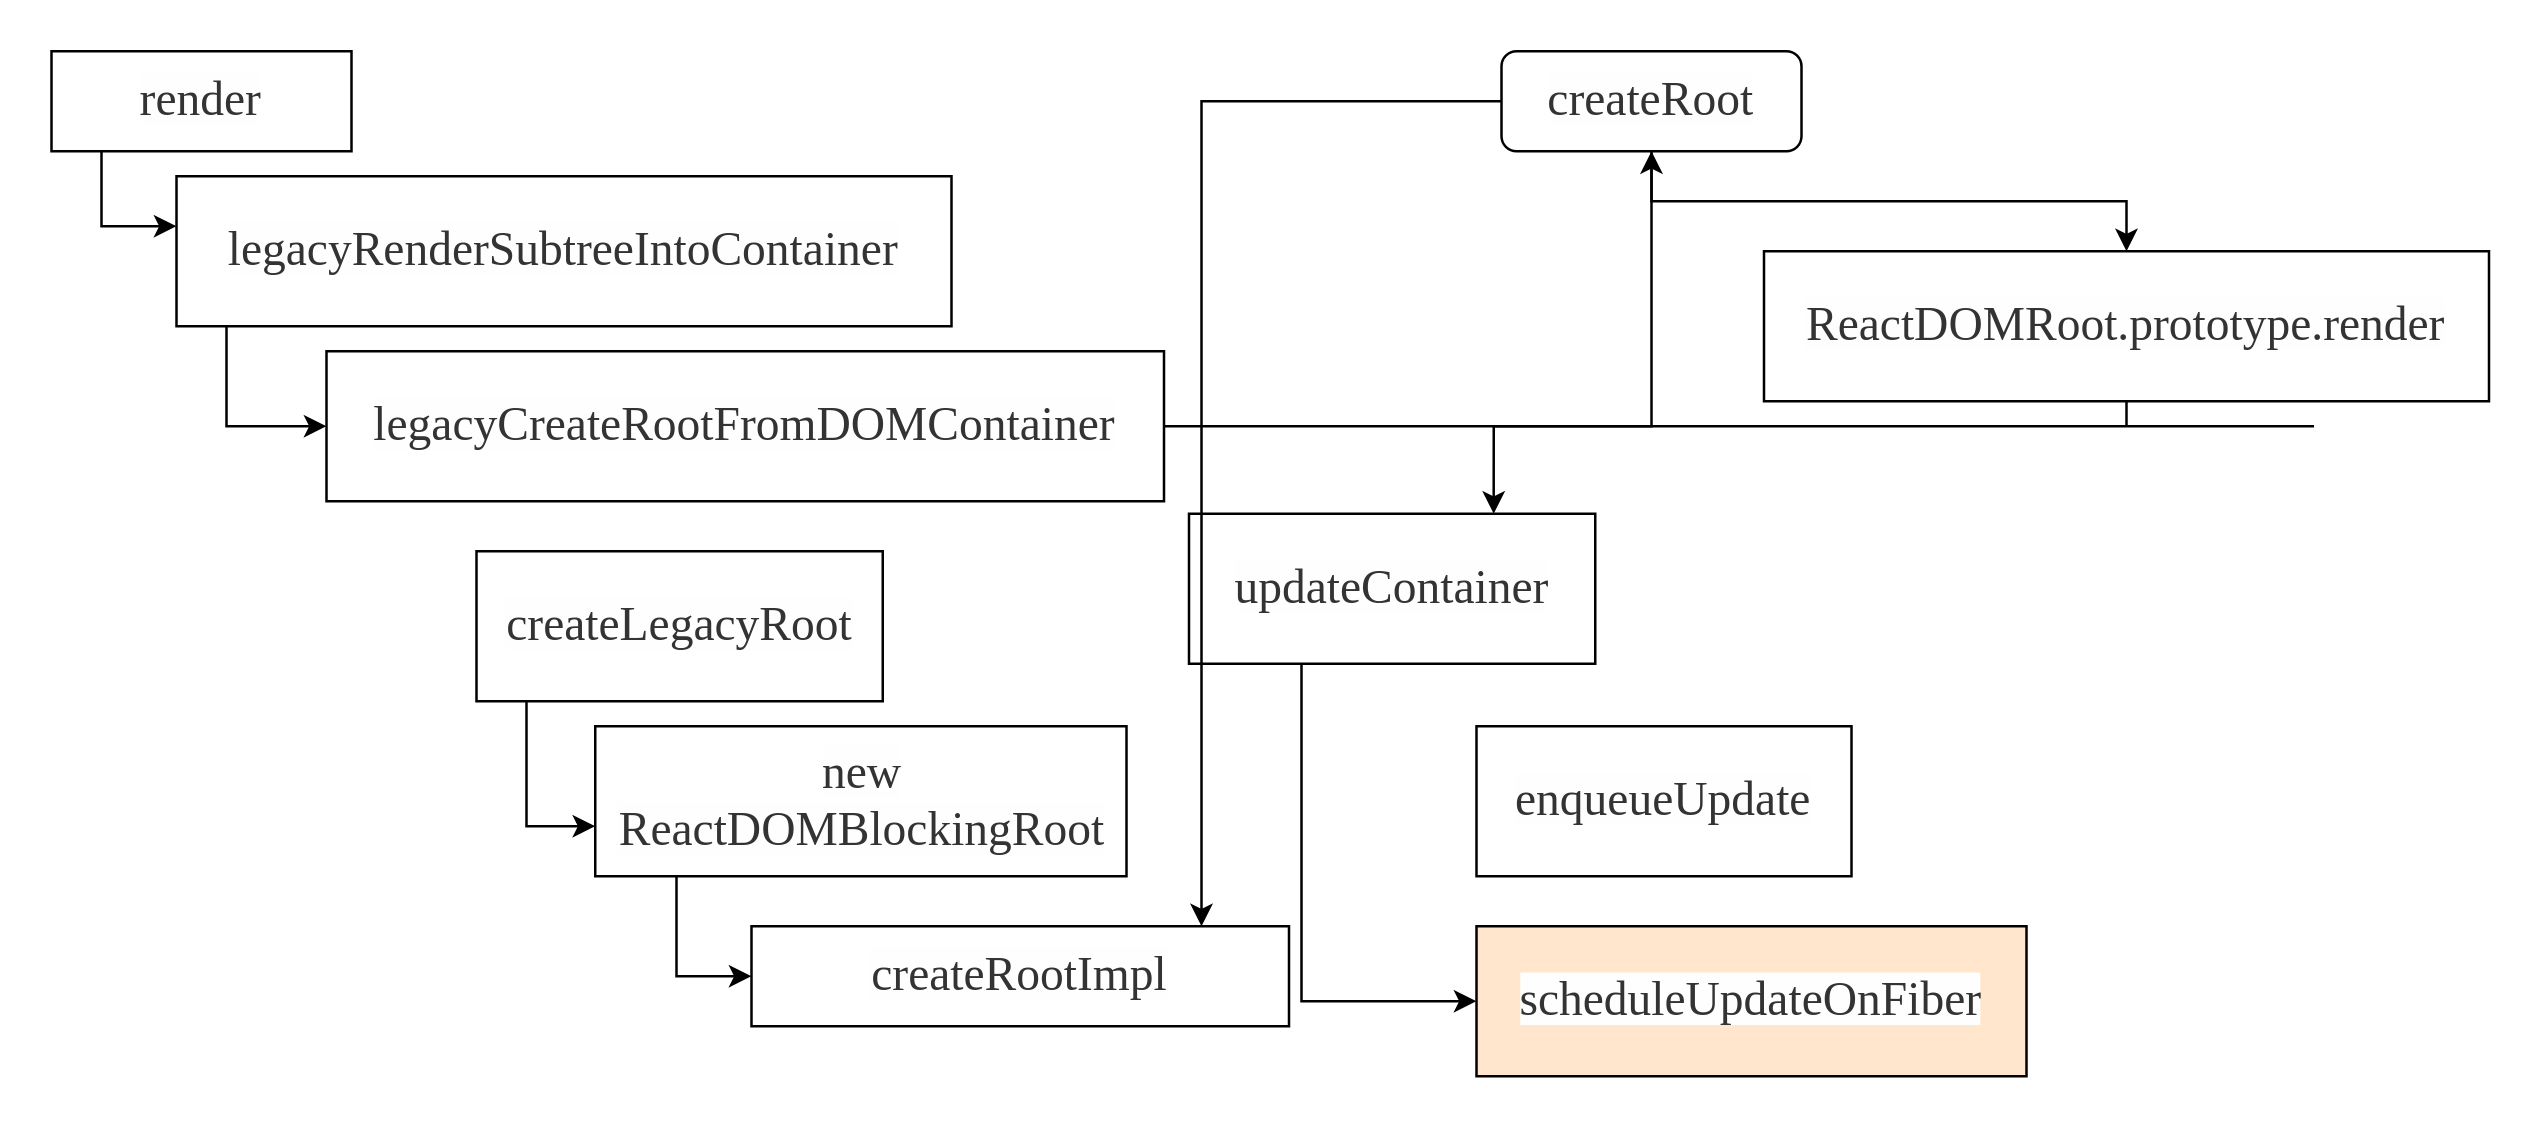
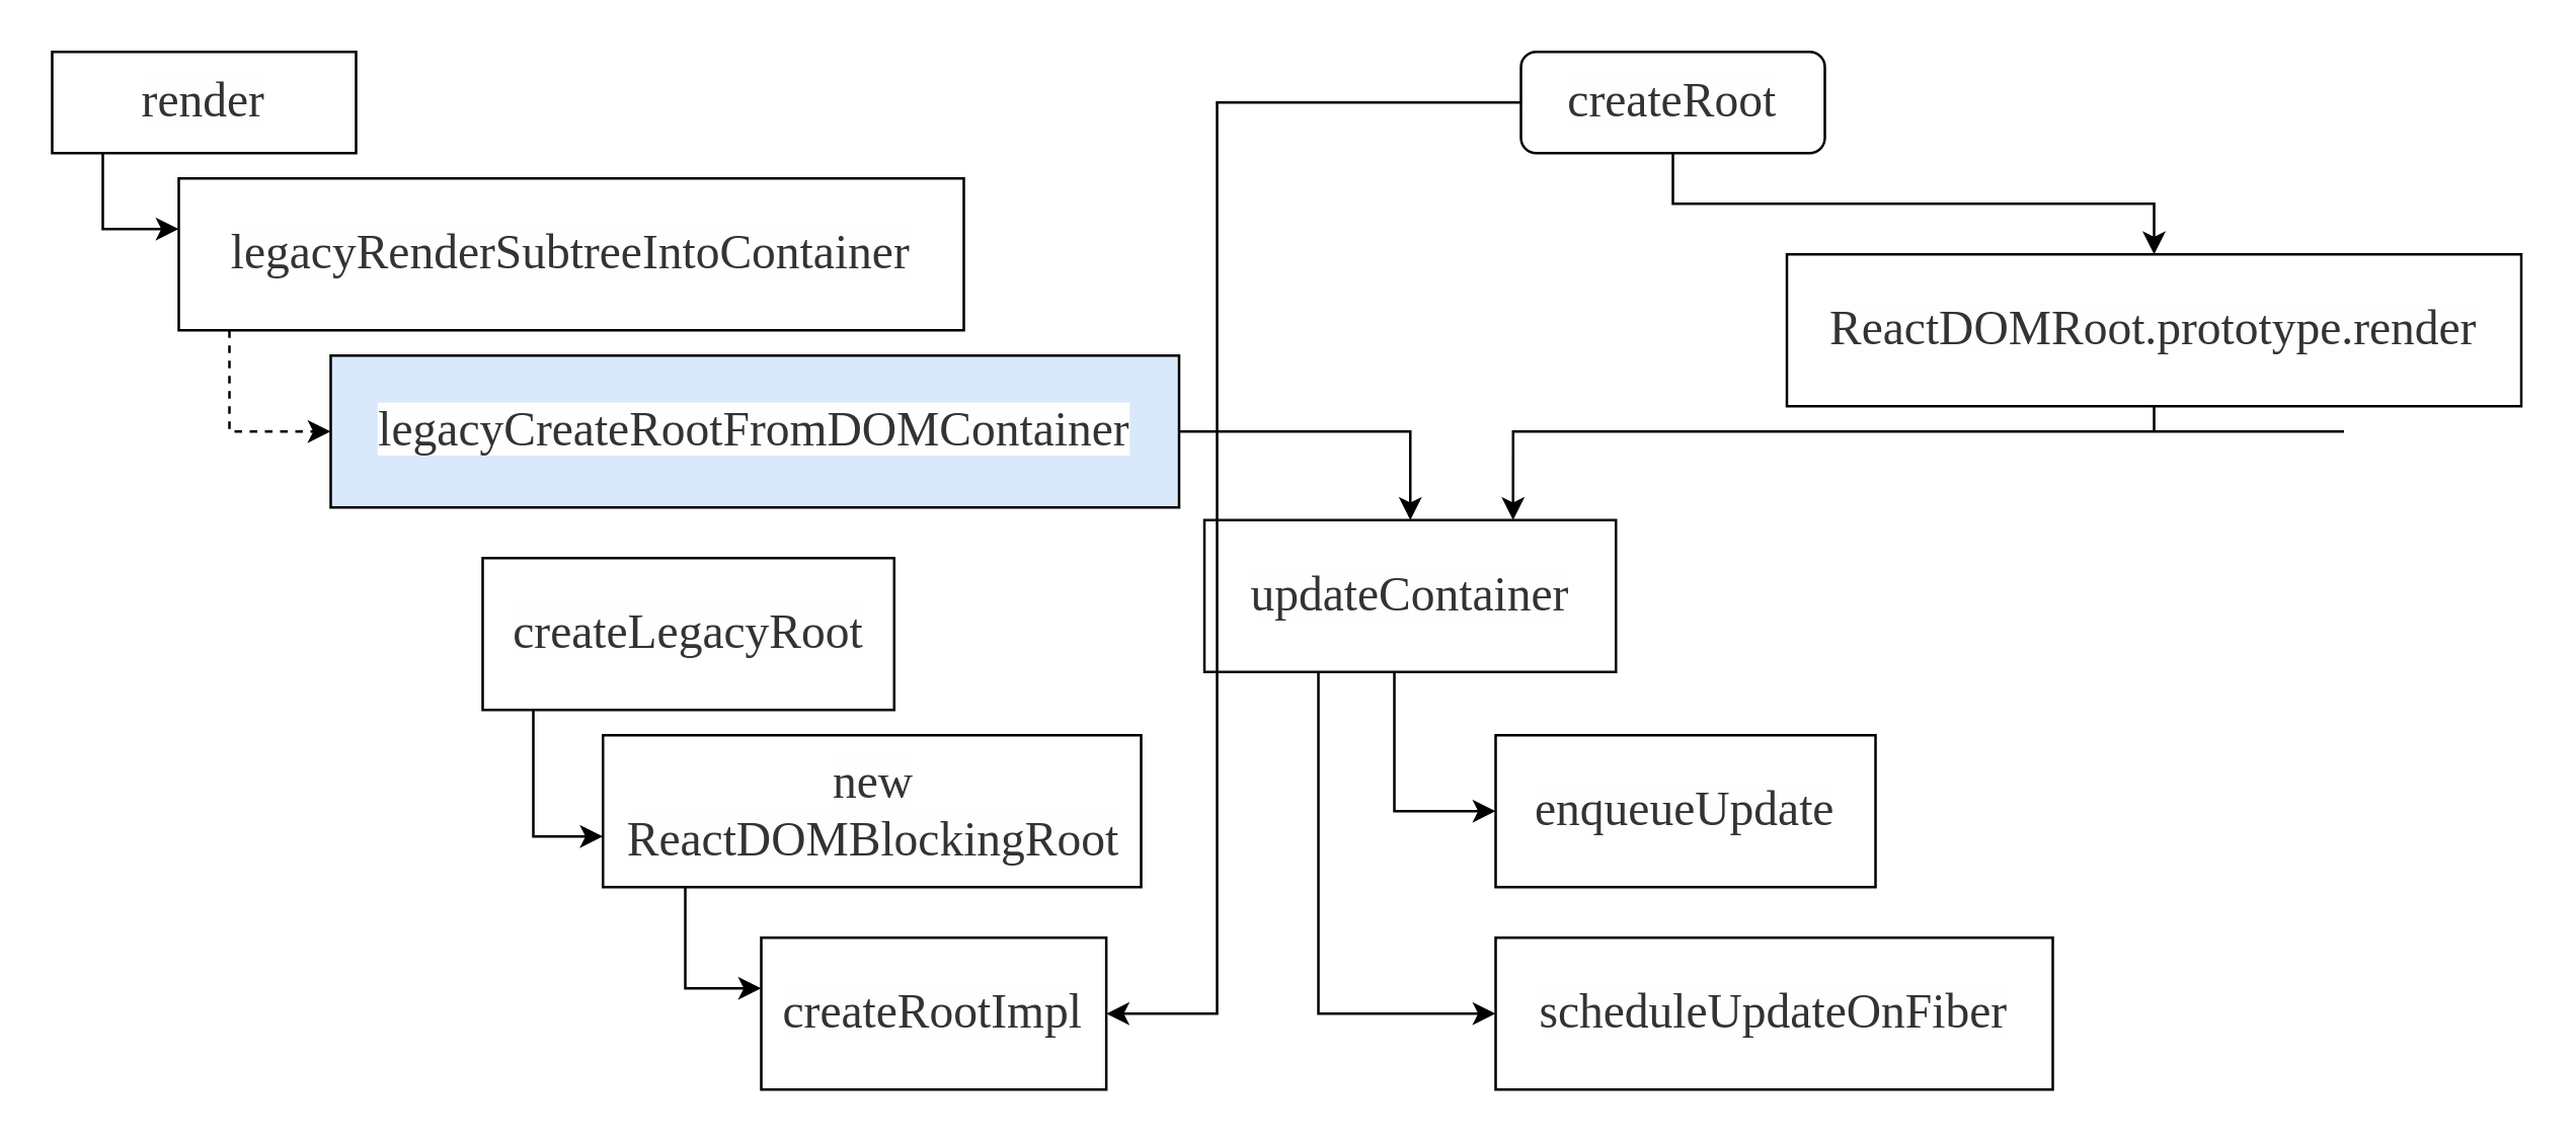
  <mxCell id="0" />
  <mxCell id="1" parent="0" />
  <mxCell id="2" value="" style="edgeStyle=orthogonalEdgeStyle;rounded=0;orthogonalLoop=1;jettySize=auto;html=1;" parent="1" source="3" target="5" edge="1"><mxGeometry relative="1" as="geometry"><Array as="points"><mxPoint x="40" y="90" /></Array></mxGeometry></mxCell>
  <mxCell id="3" value="&lt;span style=&quot;color: rgb(51 , 51 , 51) ; font-family: &amp;#34;vollkorn&amp;#34; , &amp;#34;palatino&amp;#34; , &amp;#34;times&amp;#34; ; font-size: 19px ; text-align: justify ; background-color: rgb(254 , 254 , 254)&quot;&gt;render&lt;/span&gt;" style="rounded=0;whiteSpace=wrap;html=1;" parent="1" vertex="1"><mxGeometry x="20" y="20" width="120" height="40" as="geometry" /></mxCell>
- <mxCell id="4" value="" style="edgeStyle=orthogonalEdgeStyle;rounded=0;orthogonalLoop=1;jettySize=auto;html=1;" parent="1" source="5" target="7" edge="1"><mxGeometry relative="1" as="geometry"><Array as="points"><mxPoint x="90" y="170" /><mxPoint x="333" y="170" /></Array></mxGeometry></mxCell>
+ <mxCell id="4" value="" style="edgeStyle=orthogonalEdgeStyle;rounded=0;orthogonalLoop=1;jettySize=auto;html=1;dashed=1;" parent="1" source="5" target="7" edge="1"><mxGeometry relative="1" as="geometry"><Array as="points"><mxPoint x="90" y="170" /><mxPoint x="333" y="170" /></Array></mxGeometry></mxCell>
  <mxCell id="5" value="&lt;span style=&quot;color: rgb(51 , 51 , 51) ; font-family: &amp;#34;vollkorn&amp;#34; , &amp;#34;palatino&amp;#34; , &amp;#34;times&amp;#34; ; font-size: 19px ; text-align: justify ; background-color: rgb(254 , 254 , 254)&quot;&gt;legacyRenderSubtreeIntoContainer&lt;/span&gt;" style="whiteSpace=wrap;html=1;rounded=0;" parent="1" vertex="1"><mxGeometry x="70" y="70" width="310" height="60" as="geometry" /></mxCell>
- <mxCell id="6" value="" style="edgeStyle=orthogonalEdgeStyle;rounded=0;orthogonalLoop=1;jettySize=auto;html=1;" parent="1" source="7" target="19" edge="1"><mxGeometry relative="1" as="geometry" /></mxCell>
- <mxCell id="7" value="&lt;span style=&quot;color: rgb(51 , 51 , 51) ; font-family: &amp;#34;vollkorn&amp;#34; , &amp;#34;palatino&amp;#34; , &amp;#34;times&amp;#34; ; font-size: 19px ; text-align: justify ; background-color: rgb(254 , 254 , 254)&quot;&gt;legacyCreateRootFromDOMContainer&lt;/span&gt;" style="whiteSpace=wrap;html=1;rounded=0;" parent="1" vertex="1"><mxGeometry x="130" y="140" width="335" height="60" as="geometry" /></mxCell>
+ <mxCell id="6" value="" style="edgeStyle=orthogonalEdgeStyle;rounded=0;orthogonalLoop=1;jettySize=auto;html=1;" parent="1" source="7" target="15" edge="1"><mxGeometry relative="1" as="geometry" /></mxCell>
+ <mxCell id="7" value="&lt;span style=&quot;color: rgb(51 , 51 , 51) ; font-family: &amp;#34;vollkorn&amp;#34; , &amp;#34;palatino&amp;#34; , &amp;#34;times&amp;#34; ; font-size: 19px ; text-align: justify ; background-color: rgb(254 , 254 , 254)&quot;&gt;legacyCreateRootFromDOMContainer&lt;/span&gt;" style="whiteSpace=wrap;html=1;rounded=0;fillColor=#dae8fc;" parent="1" vertex="1"><mxGeometry x="130" y="140" width="335" height="60" as="geometry" /></mxCell>
  <mxCell id="8" value="" style="edgeStyle=orthogonalEdgeStyle;rounded=0;orthogonalLoop=1;jettySize=auto;html=1;" parent="1" source="9" target="11" edge="1"><mxGeometry relative="1" as="geometry"><Array as="points"><mxPoint x="210" y="330" /></Array></mxGeometry></mxCell>
  <mxCell id="9" value="&lt;span style=&quot;color: rgb(51 , 51 , 51) ; font-family: &amp;#34;vollkorn&amp;#34; , &amp;#34;palatino&amp;#34; , &amp;#34;times&amp;#34; ; font-size: 19px ; text-align: justify ; background-color: rgb(254 , 254 , 254)&quot;&gt;createLegacyRoot&lt;/span&gt;" style="whiteSpace=wrap;html=1;rounded=0;" parent="1" vertex="1"><mxGeometry x="190" y="220" width="162.5" height="60" as="geometry" /></mxCell>
  <mxCell id="10" value="" style="edgeStyle=orthogonalEdgeStyle;rounded=0;orthogonalLoop=1;jettySize=auto;html=1;" parent="1" source="11" target="12" edge="1"><mxGeometry relative="1" as="geometry"><Array as="points"><mxPoint x="270" y="390" /><mxPoint x="352" y="390" /></Array></mxGeometry></mxCell>
  <mxCell id="11" value="&lt;span style=&quot;color: rgb(51 , 51 , 51) ; font-family: &amp;#34;vollkorn&amp;#34; , &amp;#34;palatino&amp;#34; , &amp;#34;times&amp;#34; ; font-size: 19px ; text-align: justify ; background-color: rgb(254 , 254 , 254)&quot;&gt;new ReactDOMBlockingRoot&lt;/span&gt;" style="whiteSpace=wrap;html=1;rounded=0;" parent="1" vertex="1"><mxGeometry x="237.5" y="290" width="212.5" height="60" as="geometry" /></mxCell>
- <mxCell id="12" value="&lt;span style=&quot;color: rgb(51, 51, 51); font-family: vollkorn, palatino, times; font-size: 19px; font-style: normal; font-weight: normal; letter-spacing: normal; text-align: justify; text-indent: 0px; text-transform: none; word-spacing: 0px; background-color: rgb(254, 254, 254); text-decoration: none; display: inline; float: none;&quot;&gt;createRootImpl&lt;/span&gt;" style="whiteSpace=wrap;html=1;rounded=0;" parent="1" vertex="1"><mxGeometry x="300" y="370" width="215" height="40" as="geometry" /></mxCell>
+ <mxCell id="12" value="&lt;span style=&quot;color: rgb(51, 51, 51); font-family: vollkorn, palatino, times; font-size: 19px; font-style: normal; font-weight: normal; letter-spacing: normal; text-align: justify; text-indent: 0px; text-transform: none; word-spacing: 0px; background-color: rgb(254, 254, 254); text-decoration: none; display: inline; float: none;&quot;&gt;createRootImpl&lt;/span&gt;" style="whiteSpace=wrap;html=1;rounded=0;" parent="1" vertex="1"><mxGeometry x="300" y="370" width="136.25" height="60" as="geometry" /></mxCell>
+ <mxCell id="13" value="" style="edgeStyle=orthogonalEdgeStyle;rounded=0;orthogonalLoop=1;jettySize=auto;html=1;" parent="1" source="15" target="16" edge="1"><mxGeometry relative="1" as="geometry"><Array as="points"><mxPoint x="550" y="320" /></Array></mxGeometry></mxCell>
  <mxCell id="14" value="" style="edgeStyle=orthogonalEdgeStyle;rounded=0;orthogonalLoop=1;jettySize=auto;html=1;" parent="1" source="15" target="20" edge="1"><mxGeometry relative="1" as="geometry"><Array as="points"><mxPoint x="520" y="400" /></Array></mxGeometry></mxCell>
  <mxCell id="15" value="&lt;span style=&quot;color: rgb(51, 51, 51); font-family: vollkorn, palatino, times; font-size: 19px; font-style: normal; font-weight: normal; letter-spacing: normal; text-align: justify; text-indent: 0px; text-transform: none; word-spacing: 0px; background-color: rgb(254, 254, 254); text-decoration: none; display: inline; float: none;&quot;&gt;updateContainer&lt;/span&gt;" style="whiteSpace=wrap;html=1;rounded=0;" parent="1" vertex="1"><mxGeometry x="475" y="205" width="162.5" height="60" as="geometry" /></mxCell>
  <mxCell id="16" value="&lt;span style=&quot;color: rgb(51 , 51 , 51) ; font-family: &amp;#34;vollkorn&amp;#34; , &amp;#34;palatino&amp;#34; , &amp;#34;times&amp;#34; ; font-size: 19px ; text-align: justify ; background-color: rgb(254 , 254 , 254)&quot;&gt;enqueueUpdate&lt;/span&gt;" style="whiteSpace=wrap;html=1;rounded=0;" parent="1" vertex="1"><mxGeometry x="590" y="290" width="150" height="60" as="geometry" /></mxCell>
  <mxCell id="17" value="" style="edgeStyle=orthogonalEdgeStyle;rounded=0;orthogonalLoop=1;jettySize=auto;html=1;" parent="1" source="19" target="22" edge="1"><mxGeometry relative="1" as="geometry" /></mxCell>
  <mxCell id="18" style="edgeStyle=orthogonalEdgeStyle;rounded=0;orthogonalLoop=1;jettySize=auto;html=1;" parent="1" source="19" target="12" edge="1"><mxGeometry relative="1" as="geometry"><mxPoint x="410" y="250" as="targetPoint" /><Array as="points"><mxPoint x="480" y="40" /><mxPoint x="480" y="400" /></Array></mxGeometry></mxCell>
  <mxCell id="19" value="&lt;span style=&quot;color: rgb(51 , 51 , 51) ; font-family: &amp;#34;vollkorn&amp;#34; , &amp;#34;palatino&amp;#34; , &amp;#34;times&amp;#34; ; font-size: 19px ; text-align: justify ; background-color: rgb(254 , 254 , 254)&quot;&gt;createRoot&lt;/span&gt;" style="whiteSpace=wrap;html=1;rounded=1;" parent="1" vertex="1"><mxGeometry x="600" y="20" width="120" height="40" as="geometry" /></mxCell>
- <mxCell id="20" value="&lt;span style=&quot;color: rgb(51 , 51 , 51) ; font-family: &amp;#34;vollkorn&amp;#34; , &amp;#34;palatino&amp;#34; , &amp;#34;times&amp;#34; ; font-size: 19px ; text-align: justify ; background-color: rgb(254 , 254 , 254)&quot;&gt;scheduleUpdateOnFiber&lt;/span&gt;" style="whiteSpace=wrap;html=1;rounded=0;fillColor=#ffe6cc;" parent="1" vertex="1"><mxGeometry x="590" y="370" width="220" height="60" as="geometry" /></mxCell>
+ <mxCell id="20" value="&lt;span style=&quot;color: rgb(51 , 51 , 51) ; font-family: &amp;#34;vollkorn&amp;#34; , &amp;#34;palatino&amp;#34; , &amp;#34;times&amp;#34; ; font-size: 19px ; text-align: justify ; background-color: rgb(254 , 254 , 254)&quot;&gt;scheduleUpdateOnFiber&lt;/span&gt;" style="whiteSpace=wrap;html=1;rounded=0;" parent="1" vertex="1"><mxGeometry x="590" y="370" width="220" height="60" as="geometry" /></mxCell>
  <mxCell id="21" style="edgeStyle=orthogonalEdgeStyle;rounded=0;orthogonalLoop=1;jettySize=auto;html=1;exitX=0.5;exitY=1;exitDx=0;exitDy=0;entryX=0.75;entryY=0;entryDx=0;entryDy=0;" parent="1" source="22" target="15" edge="1"><mxGeometry relative="1" as="geometry"><Array as="points"><mxPoint x="925" y="170" /><mxPoint x="612" y="170" /></Array></mxGeometry></mxCell>
  <mxCell id="22" value="&lt;span style=&quot;color: rgb(51 , 51 , 51) ; font-family: &amp;#34;vollkorn&amp;#34; , &amp;#34;palatino&amp;#34; , &amp;#34;times&amp;#34; ; font-size: 19px ; text-align: justify ; background-color: rgb(254 , 254 , 254)&quot;&gt;ReactDOMRoot.prototype.render&lt;/span&gt;" style="whiteSpace=wrap;html=1;rounded=0;" parent="1" vertex="1"><mxGeometry x="705" y="100" width="290" height="60" as="geometry" /></mxCell>
